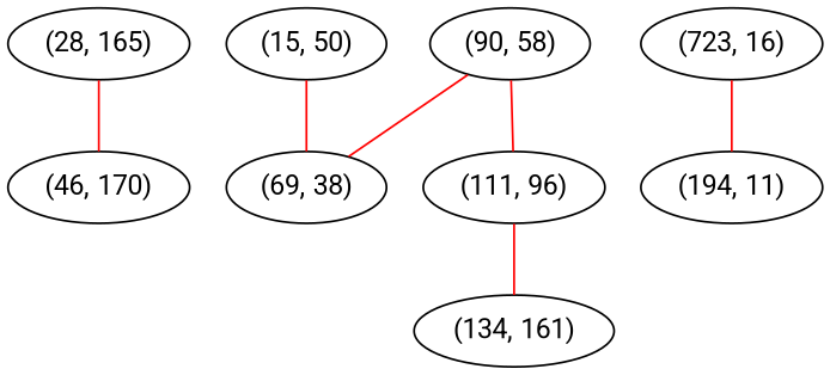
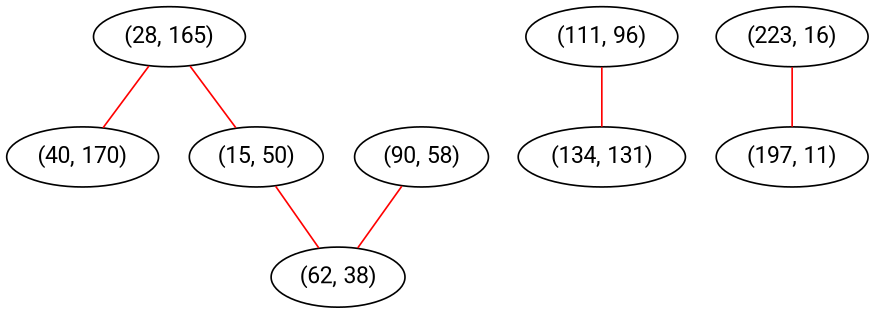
  graph {
    fontname=Roboto
    node [fontname=Roboto]
    edge [color=red fontname=Roboto weight=1]
    "(28, 165)"
-   "(40, 170)" [label="(46, 170)"]
+   "(40, 170)"
    "(15, 50)"
-   "(62, 38)" [label="(69, 38)"]
+   "(62, 38)"
    "(90, 58)"
    "(111, 96)"
-   "(134, 131)" [label="(134, 161)"]
-   "(223, 16)" [label="(723, 16)"]
-   "(197, 11)" [label="(194, 11)"]
+   "(134, 131)"
+   "(223, 16)"
+   "(197, 11)"
    "(28, 165)" -- "(40, 170)"
+   "(28, 165)" -- "(15, 50)"
    "(15, 50)" -- "(62, 38)"
    "(90, 58)" -- "(62, 38)"
-   "(90, 58)" -- "(111, 96)"
    "(111, 96)" -- "(134, 131)"
    "(223, 16)" -- "(197, 11)"
  }
